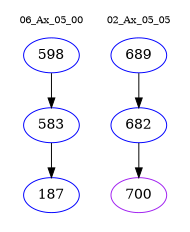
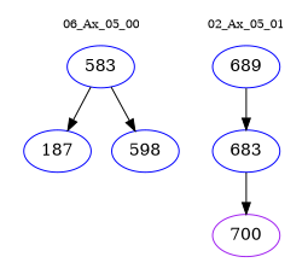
  digraph {
    node [color=blue]
    edge [color=black]
    n1 [label=583]
    n2 [label=187]
    n3 [label=598]
-   n4 [label=682]
+   n4 [label=683]
    n5 [label=689]
    n6 [color=purple label=700]
    subgraph cluster_1 {
      color=white
      fontsize=10
      label="06_Ax_05_00"
      n1
      n2
      n3
    }
    subgraph cluster_2 {
      color=white
      fontsize=10
-     label="02_Ax_05_05"
+     label="02_Ax_05_01"
      n4
      n5
      n6
    }
    n1 -> n2
-   n3 -> n1
+   n1 -> n3
    n4 -> n6
    n5 -> n4
  }
